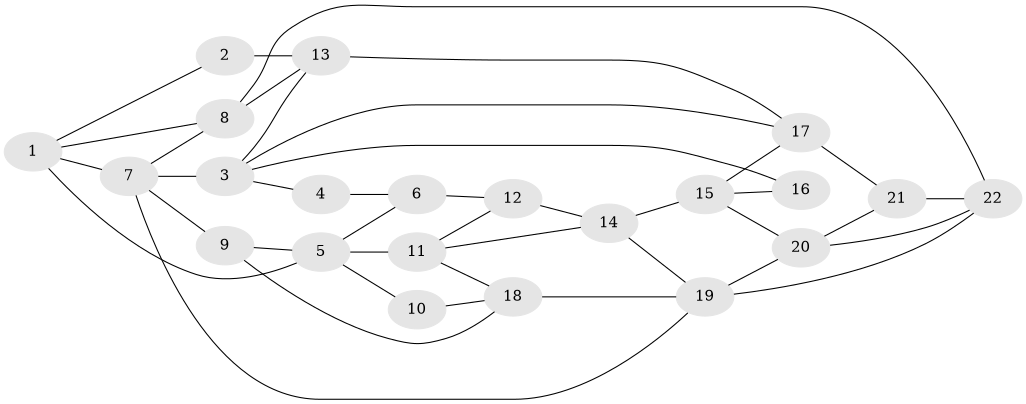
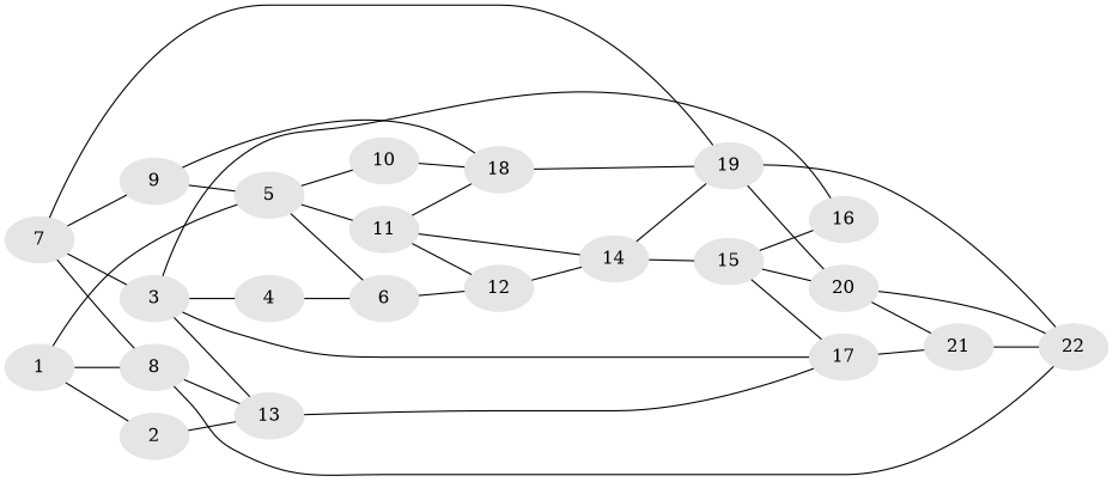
  graph {
    rankdir=LR
    node [color=gray90 style=filled]
    edge [weight=1.0]
    1
    2
    5
    7
    8
    13
    6
    10
    11
    3
    9
    19
    22
    4
    16
    17
    21
    12
    18
    14
    20
    15
    1 -- 2
    1 -- 5
-   1 -- 7
    1 -- 8
    2 -- 13 [weight=2.0]
    5 -- 6
    5 -- 10 [weight=2.0]
    5 -- 11
    7 -- 8 [weight=3.0]
    7 -- 3
    7 -- 9 [weight=2.0]
    7 -- 19 [weight=2.0]
    8 -- 13 [weight=2.0]
    8 -- 22
    13 -- 17
    6 -- 12
    10 -- 18
    11 -- 12
    11 -- 18 [weight=3.0]
    11 -- 14
    3 -- 13
    3 -- 4 [weight=2.0]
    3 -- 16
    3 -- 17
    9 -- 5 [weight=3.0]
    9 -- 18
    19 -- 22
    19 -- 20
    4 -- 6 [weight=2.0]
    17 -- 21
    21 -- 22 [weight=2.0]
    12 -- 14
    18 -- 19
    14 -- 19
    14 -- 15
    20 -- 22
    20 -- 21
    15 -- 16 [weight=2.0]
    15 -- 17 [weight=2.0]
    15 -- 20
  }
